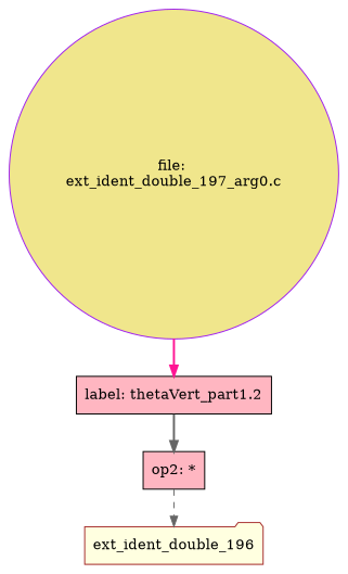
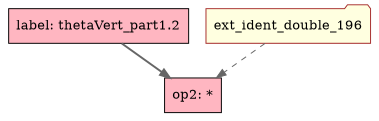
  digraph {
    node [color=black fillcolor=lightpink shape=box style=filled]
    edge [color=gray40 style=bold]
-   n1 [color=purple fillcolor=khaki label="file: \next_ident_double_197_arg0.c" shape=circle]
    n2 [label="label: thetaVert_part1.2"]
    n3 [label="op2: *"]
    n4 [color=brown fillcolor=lightyellow label=ext_ident_double_196 shape=folder]
-   n1 -> n2 [color=deeppink]
    n2 -> n3
-   n3 -> n4 [style=dashed]
+   n4 -> n3 [style=dashed]
  }
